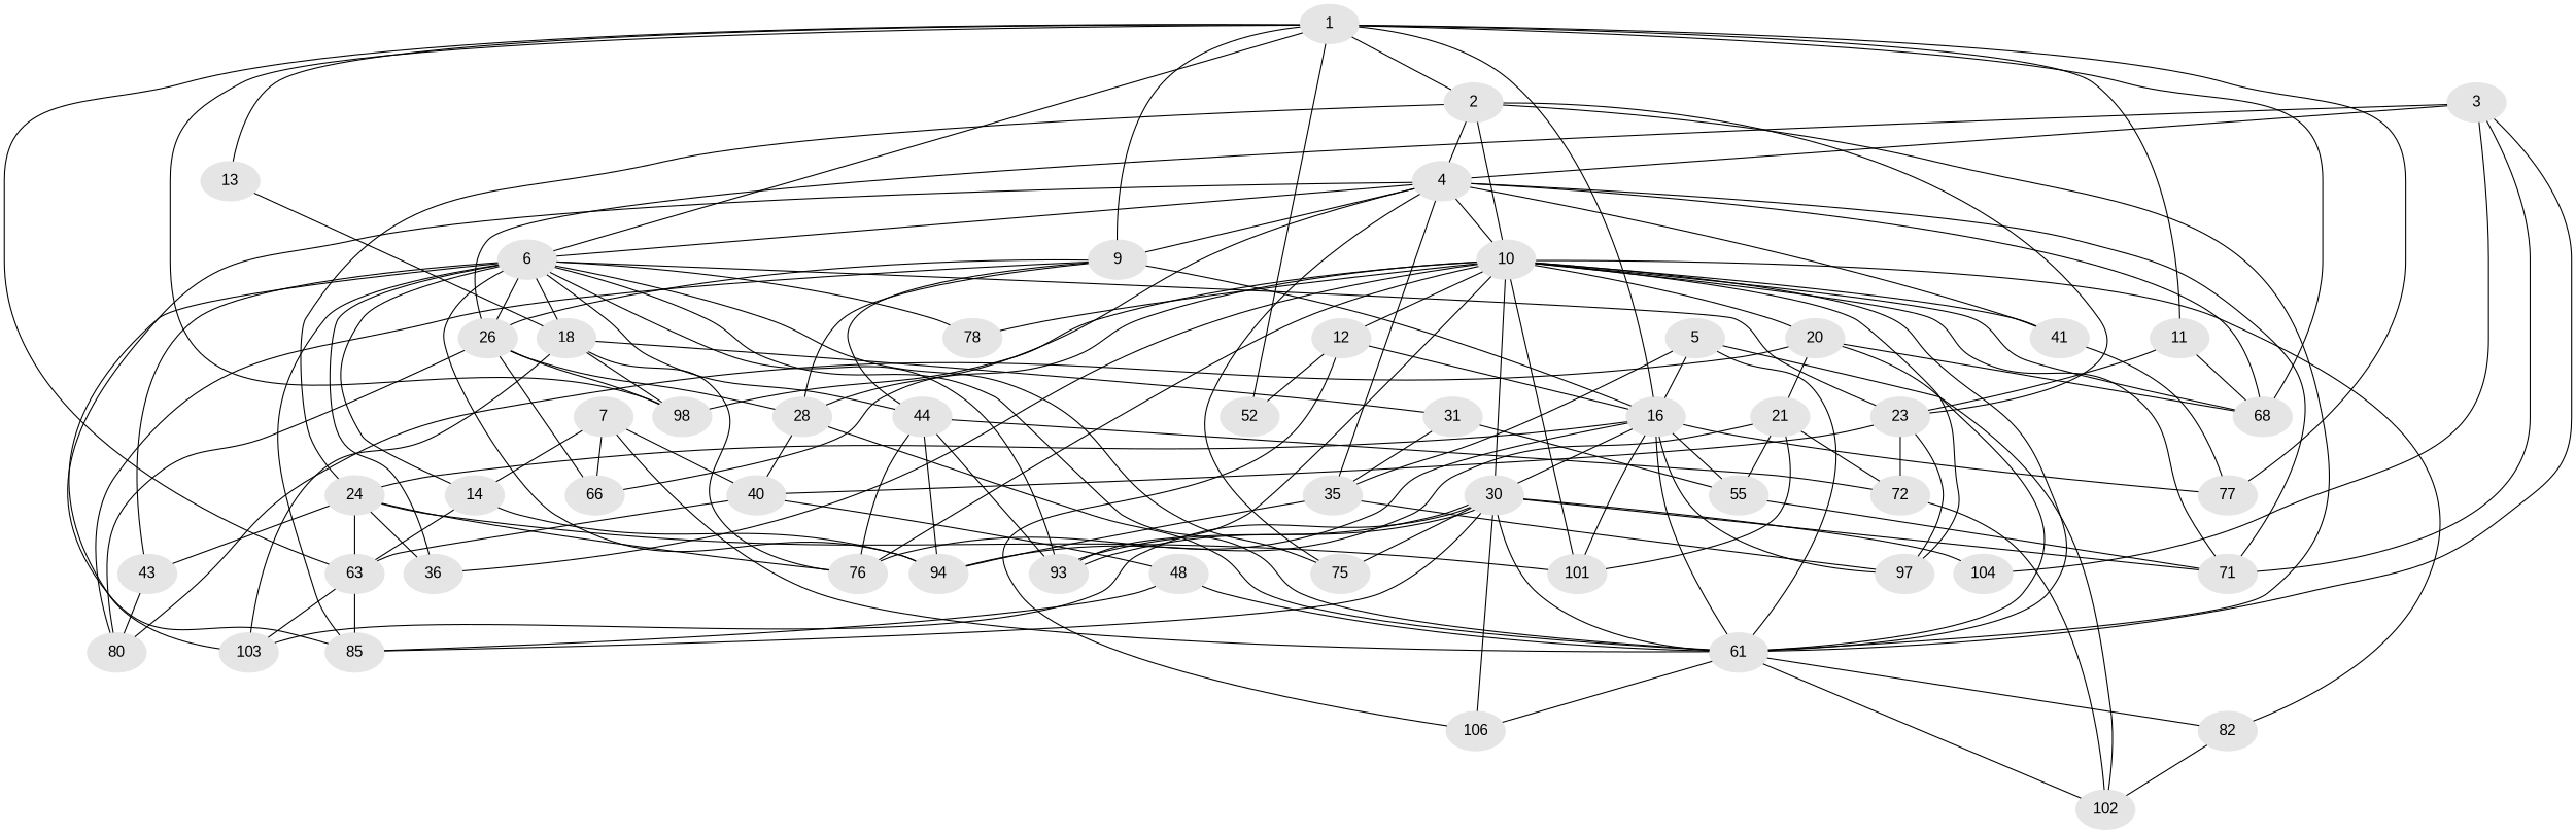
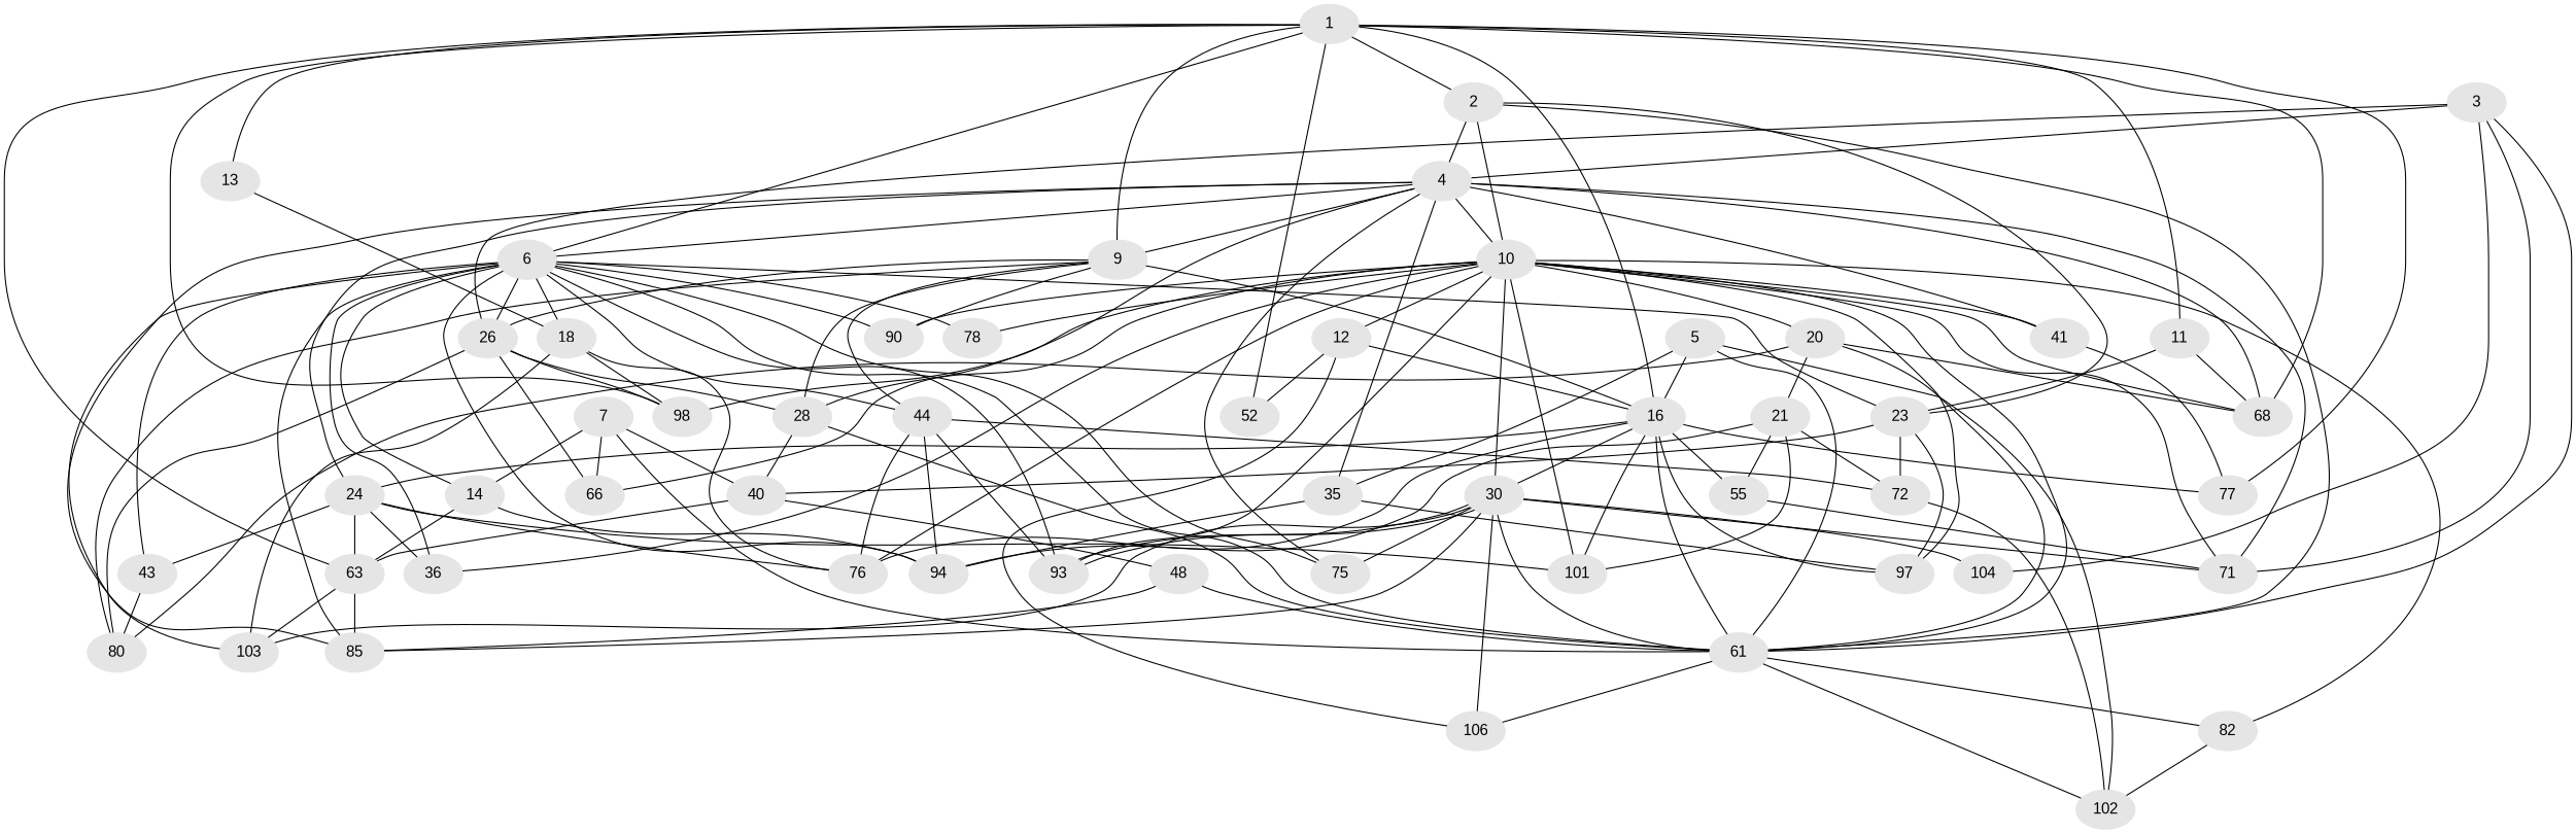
  graph {
    fontname="Liberation Sans"
    node [color=gray90 fontname="Liberation Sans" style=filled]
    edge [fontname="Liberation Sans"]
    1 [super="+32"]
    2 [super="+95"]
    6 [super="+45+17"]
    9 [super="+22+37"]
    11 [super="+19"]
    13
    16 [super="+65+86"]
    52
    63 [super="+81"]
    68
    77 [super="+108"]
    98
    4 [super="+38+69+15"]
    10 [super="+33+27"]
    23 [super="+100"]
    61 [super="+107+109+74"]
    26 [super="+105"]
    75
    n19 [label=85]
    14 [super="+57"]
    18 [super="+25"]
    36
    43
    44 [super="+59"]
    78
+   90
    93 [super="+111"]
    94
    103
    28 [super="+58"]
    80
    24 [super="+49+39"]
    30 [super="+53+47"]
    76
    97 [super="+99"]
    101
    55
    71 [super="+96"]
    35 [super="+42"]
    41
    66
    12
    20 [super="+46"]
    82
    40
    72
    102
    106
    3 [super="+8"]
    104
    5 [super="+91"]
-   31 [super="+79"]
    7
    48
    21
    1 -- 2
    1 -- 6
    1 -- 9
    1 -- 11
    1 -- 13
    1 -- 16 [weight=2]
    1 -- 52
    1 -- 63
    1 -- 68
    1 -- 77
    1 -- 98
    2 -- 4
    2 -- 10
    2 -- 23
    2 -- 61
    6 -- 23
    6 -- 61
    6 -- 26
    6 -- 75
    6 -- n19
    6 -- 14
    6 -- 18
    6 -- 36
    6 -- 43
    6 -- 44
    6 -- 78
+   6 -- 90
    6 -- 93
    6 -- 94
    6 -- 103 [weight=2]
    9 -- 16
    9 -- 26
    9 -- 44
+   9 -- 90
    9 -- 28
    9 -- 80
    11 -- 68 [weight=2]
    11 -- 23
    13 -- 18
    16 -- 77
    16 -- 61
    16 -- 24
    16 -- 30
    16 -- 76
    16 -- 97
    16 -- 101
    16 -- 55
    63 -- n19
    63 -- 103
    4 -- 6
    4 -- 9 [weight=4]
    4 -- 68 [weight=2]
    4 -- 10
    4 -- 75
    4 -- n19
    4 -- 28
-   2 -- 24
+   4 -- 24
    4 -- 71
    4 -- 35
    4 -- 41
    10 -- 68
    10 -- 98
    10 -- 61
    10 -- 36
    10 -- 78
+   10 -- 90
    10 -- 93
    10 -- 30
    10 -- 76
    10 -- 97 [weight=2]
    10 -- 101
    10 -- 71
    10 -- 41
    10 -- 66
    10 -- 12
    10 -- 20
    10 -- 82
    23 -- 97
    23 -- 40
    23 -- 72
    61 -- 82
    61 -- 102
    61 -- 106
    26 -- 98
    26 -- 28
    26 -- 80
    26 -- 66
    14 -- 63
    14 -- 94
    18 -- 98
    18 -- 103
    18 -- 76
-   18 -- 31
    43 -- 80
    44 -- 93
    44 -- 94
    44 -- 76
    44 -- 72
    28 -- 61
    28 -- 40
    24 -- 63 [weight=2]
    24 -- 36
    24 -- 43
    24 -- 76
    24 -- 101
    30 -- 61
    30 -- 75
    30 -- n19
    30 -- 93 [weight=2]
    30 -- 93
    30 -- 103
    30 -- 71
    30 -- 106
    30 -- 104
    55 -- 71
    35 -- 94
    35 -- 97
    41 -- 77
    12 -- 16
    12 -- 52
    12 -- 106
    20 -- 68
    20 -- 61 [weight=2]
    20 -- 80
    20 -- 21
    82 -- 102
    40 -- 63
    40 -- 48
    72 -- 102
    3 -- 4 [weight=2]
    3 -- 61
    3 -- 26
    3 -- 71
    3 -- 104
    5 -- 16
    5 -- 61
    5 -- 35
    5 -- 102
-   31 -- 55
-   31 -- 35
    7 -- 61 [weight=2]
    7 -- 14
    7 -- 66
    7 -- 40
    48 -- 61
    48 -- n19
    21 -- 94
    21 -- 101
    21 -- 55
    21 -- 72
  }
